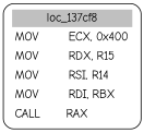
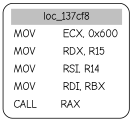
  digraph {
    fontname="Comic Neue"
-   n1 [fontname="Comic Neue" label=<<table border="0" cellborder="0" cellpadding="3"><tr><td align="center" colspan="2" bgcolor="grey">loc_137cf8</td></tr><tr><td align="left">MOV        ECX, 0x400</td></tr><tr><td align="left">MOV        RDX, R15</td></tr><tr><td align="left">MOV        RSI, R14</td></tr><tr><td align="left">MOV        RDI, RBX</td></tr><tr><td align="left">CALL       RAX</td></tr></table>> shape=Mrecord]
+   n1 [fontname="Comic Neue" label=<<table border="0" cellborder="0" cellpadding="3"><tr><td align="center" colspan="2" bgcolor="grey">loc_137cf8</td></tr><tr><td align="left">MOV        ECX, 0x600</td></tr><tr><td align="left">MOV        RDX, R15</td></tr><tr><td align="left">MOV        RSI, R14</td></tr><tr><td align="left">MOV        RDI, RBX</td></tr><tr><td align="left">CALL       RAX</td></tr></table>> shape=Mrecord]
  }
